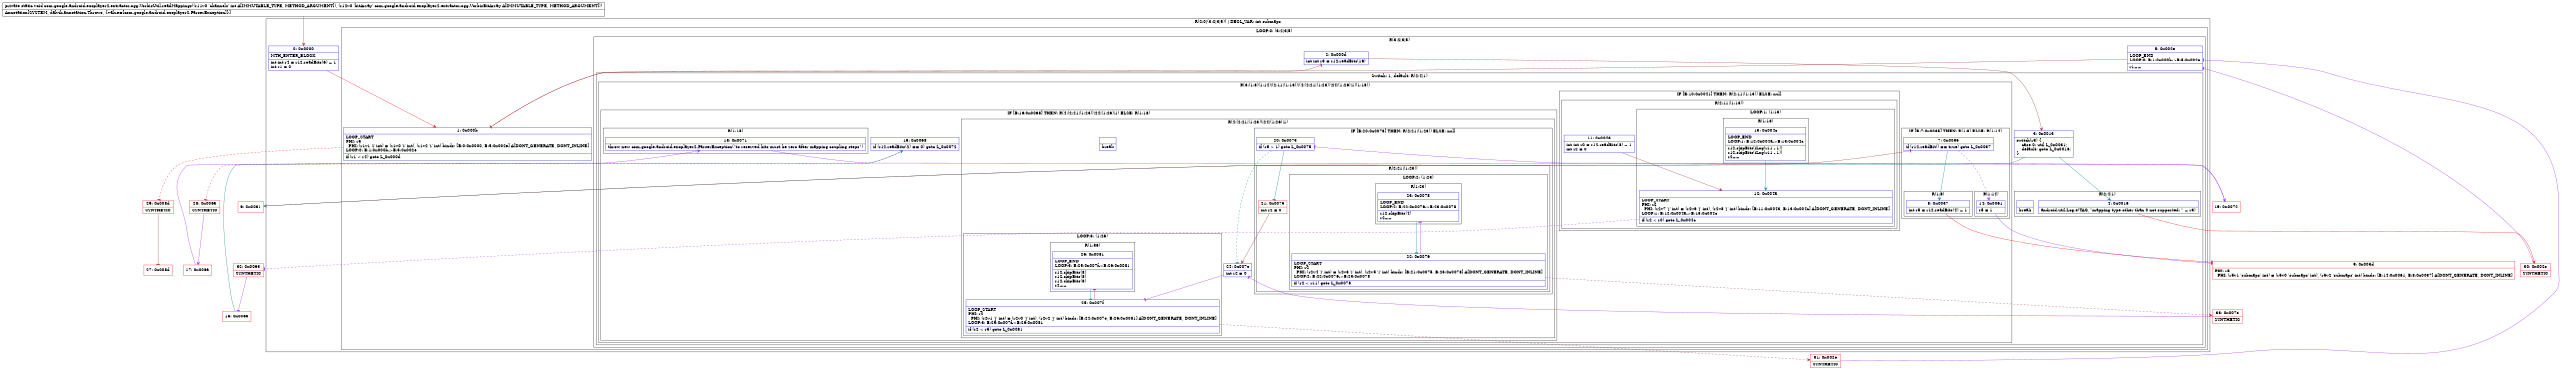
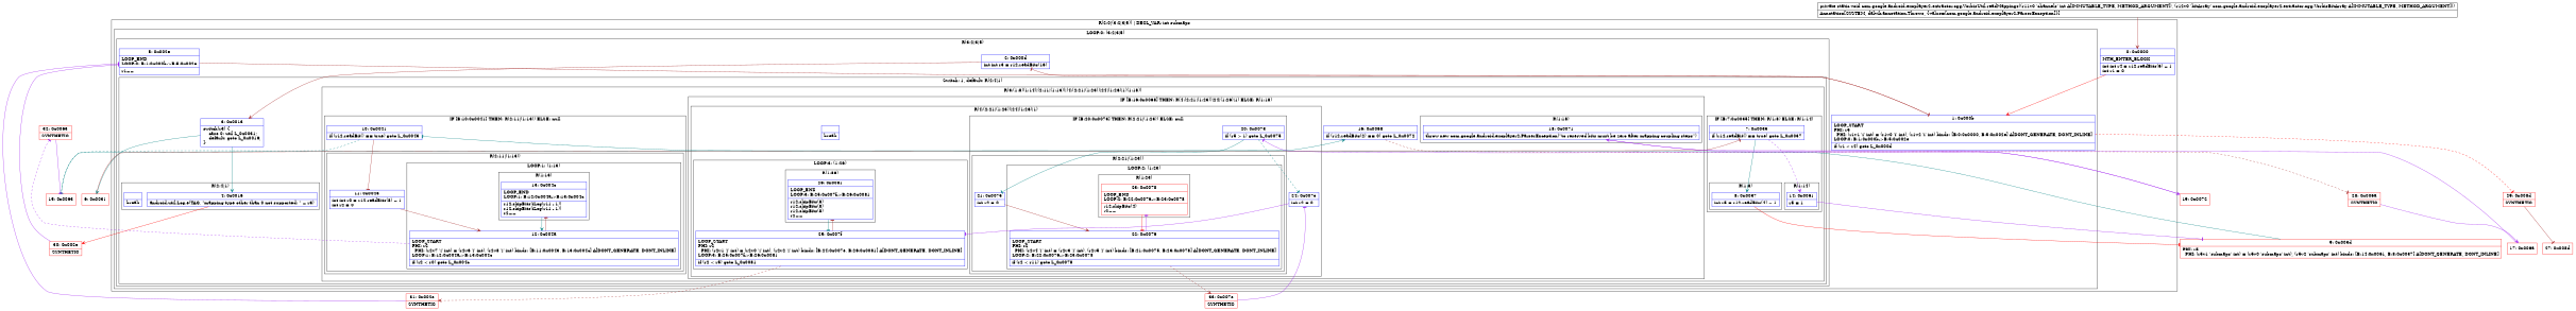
  digraph {
    node [color=blue shape=record]
    edge [arrowhead=tee color=brown]
    n1 [label="{8\:\ 0x0037|int r5 = r12.readBits(4) + 1\l}"]
    n2 [label="{14\:\ 0x0061|r5 = 1\l}"]
    n3 [label="{7\:\ 0x0035|if (r12.readBit() == true) goto L_0x0037\l}"]
    n4 [label="{13\:\ 0x004c|LOOP_END\lLOOP:1: B:12:0x004a\-\>B:13:0x004c\l|r12.skipBits(iLog(r11 \- 1))\lr12.skipBits(iLog(r11 \- 1))\lr2++\l}"]
    n5 [label="{12\:\ 0x004a|LOOP_START\lPHI: r2 \l  PHI: (r2v7 'j' int) = (r2v6 'j' int), (r2v8 'j' int) binds: [B:11:0x0043, B:13:0x004c] A[DONT_GENERATE, DONT_INLINE]\lLOOP:1: B:12:0x004a\-\>B:13:0x004c\l|if (r2 \< r0) goto L_0x004c\l}"]
    n6 [label="{11\:\ 0x0043|int int r0 = r12.readBits(8) + 1\lint r2 = 0\l}"]
-   n8 [label="{23\:\ 0x0078|LOOP_END\lLOOP:2: B:22:0x0076\-\>B:23:0x0078\l|r12.skipBits(4)\lr2++\l}"]
+   n7 [label="{10\:\ 0x0041|if (r12.readBit() == true) goto L_0x0043\l}"]
+   n8 [color=red label="{23\:\ 0x0078|LOOP_END\lLOOP:2: B:22:0x0076\-\>B:23:0x0078\l|r12.skipBits(4)\lr2++\l}"]
    n9 [label="{22\:\ 0x0076|LOOP_START\lPHI: r2 \l  PHI: (r2v4 'j' int) = (r2v3 'j' int), (r2v5 'j' int) binds: [B:21:0x0075, B:23:0x0078] A[DONT_GENERATE, DONT_INLINE]\lLOOP:2: B:22:0x0076\-\>B:23:0x0078\l|if (r2 \< r11) goto L_0x0078\l}"]
-   n10 [color=red label="{21\:\ 0x0075|int r2 = 0\l}"]
+   n10 [label="{21\:\ 0x0075|int r2 = 0\l}"]
    n11 [label="{20\:\ 0x0073|if (r5 \> 1) goto L_0x0075\l}"]
    n12 [label="{26\:\ 0x0081|LOOP_END\lLOOP:3: B:25:0x007f\-\>B:26:0x0081\l|r12.skipBits(8)\lr12.skipBits(8)\lr12.skipBits(8)\lr2++\l}"]
    n13 [label="{25\:\ 0x007f|LOOP_START\lPHI: r2 \l  PHI: (r2v1 'j' int) = (r2v0 'j' int), (r2v2 'j' int) binds: [B:24:0x007e, B:26:0x0081] A[DONT_GENERATE, DONT_INLINE]\lLOOP:3: B:25:0x007f\-\>B:26:0x0081\l|if (r2 \< r5) goto L_0x0081\l}"]
    n14 [label="{24\:\ 0x007e|int r2 = 0\l}"]
    n15 [label="{|break\l}"]
    n16 [label="{18\:\ 0x0071|throw new com.google.android.exoplayer2.ParserException(\"to reserved bits must be zero after mapping coupling steps\")\l}"]
    n17 [label="{16\:\ 0x0068|if (r12.readBits(2) == 0) goto L_0x0072\l}"]
    n18 [label="{4\:\ 0x0016|android.util.Log.e(TAG, \"mapping type other than 0 not supported: \" + r3)\l}"]
    n19 [label="{|break\l}"]
    n20 [label="{3\:\ 0x0013|switch(r3) \{\l    case 0: util L_0x0031;\l    default: goto L_0x0016;\l\}\l}"]
    n21 [label="{2\:\ 0x000d|int int r3 = r12.readBits(16)\l}"]
    n22 [label="{5\:\ 0x002e|LOOP_END\lLOOP:0: B:1:0x000b\-\>B:5:0x002e\l|r1++\l}"]
    n23 [label="{1\:\ 0x000b|LOOP_START\lPHI: r5 \l  PHI: (r1v1 'i' int) = (r1v0 'i' int), (r1v2 'i' int) binds: [B:0:0x0000, B:5:0x002e] A[DONT_GENERATE, DONT_INLINE]\lLOOP:0: B:1:0x000b\-\>B:5:0x002e\l|if (r1 \< r4) goto L_0x000d\l}"]
    n24 [label="{0\:\ 0x0000|MTH_ENTER_BLOCK\l|int int r4 = r12.readBits(6) + 1\lint r1 = 0\l}"]
    n25 [color=red label="{9\:\ 0x003d|PHI: r5 \l  PHI: (r5v1 'submaps' int) = (r5v0 'submaps' int), (r5v2 'submaps' int) binds: [B:14:0x0061, B:8:0x0037] A[DONT_GENERATE, DONT_INLINE]\l}"]
    n26 [color=red label="{32\:\ 0x0063|SYNTHETIC\l}"]
    n27 [color=red label="{15\:\ 0x0063}"]
    n28 [color=red label="{33\:\ 0x007e|SYNTHETIC\l}"]
    n29 [color=red label="{31\:\ 0x002e|SYNTHETIC\l}"]
    n30 [color=red label="{19\:\ 0x0072}"]
    n31 [color=red label="{28\:\ 0x006a|SYNTHETIC\l}"]
    n32 [color=red label="{30\:\ 0x002e|SYNTHETIC\l}"]
    n33 [color=red label="{6\:\ 0x0031}"]
    n34 [color=red label="{29\:\ 0x008d|SYNTHETIC\l}"]
    n35 [color=red label="{27\:\ 0x008d}"]
    n36 [color=red label="{17\:\ 0x006a}"]
    n37 [label="{private static void com.google.android.exoplayer2.extractor.ogg.VorbisUtil.readMappings((r11v0 'channels' int A[IMMUTABLE_TYPE, METHOD_ARGUMENT]), (r12v0 'bitArray' com.google.android.exoplayer2.extractor.ogg.VorbisBitArray A[IMMUTABLE_TYPE, METHOD_ARGUMENT]))  | Annotation[SYSTEM, dalvik.annotation.Throws, \{value=[com.google.android.exoplayer2.ParserException]\}]\l}" color=""]
    subgraph cluster_1 {
      label="R(2:0|(3:2|3|5)) | DECL_VAR: int submaps\l"
      n24
      subgraph cluster_2 {
        label="LOOP:0: (3:2|3|5)"
        n23
        subgraph cluster_3 {
          label="R(3:2|3|5)"
          n21
          n22
          subgraph cluster_4 {
            label="Switch: 1, default: R(2:4|1)"
            n20
            subgraph cluster_5 {
              label="R(3:(1:8)(1:14)|(2:11|(1:13))|(4:(2:21|(1:23))|24|(1:26)|1)(1:18))"
              subgraph cluster_6 {
                label="IF [B:7:0x0035] THEN: R(1:8) ELSE: R(1:14)"
                n3
                subgraph cluster_7 {
                  label="R(1:8)"
                  n1
                }
                subgraph cluster_8 {
                  label="R(1:14)"
                  n2
                }
              }
              subgraph cluster_9 {
                label="IF [B:10:0x0041] THEN: R(2:11|(1:13)) ELSE: null"
+               n7
                subgraph cluster_10 {
                  label="R(2:11|(1:13))"
                  n6
                  subgraph cluster_11 {
                    label="LOOP:1: (1:13)"
                    n5
                    subgraph cluster_12 {
                      label="R(1:13)"
                      n4
                    }
                  }
                }
              }
              subgraph cluster_13 {
                label="IF [B:16:0x0068] THEN: R(4:(2:21|(1:23))|24|(1:26)|1) ELSE: R(1:18)"
                n17
                subgraph cluster_14 {
                  label="R(4:(2:21|(1:23))|24|(1:26)|1)"
                  n14
                  n15
                  subgraph cluster_15 {
                    label="IF [B:20:0x0073] THEN: R(2:21|(1:23)) ELSE: null"
                    n11
                    subgraph cluster_16 {
                      label="R(2:21|(1:23))"
                      n10
                      subgraph cluster_17 {
                        label="LOOP:2: (1:23)"
                        n9
                        subgraph cluster_18 {
                          label="R(1:23)"
                          n8
                        }
                      }
                    }
                  }
                  subgraph cluster_19 {
                    label="LOOP:3: (1:26)"
                    n13
                    subgraph cluster_20 {
                      label="R(1:86)"
                      n12
                    }
                  }
                }
                subgraph cluster_21 {
                  label="R(1:18)"
                  n16
                }
              }
            }
            subgraph cluster_22 {
              label="R(2:4|1)"
              n18
              n19
            }
          }
        }
      }
    }
    n1 -> n25 [color=red]
    n2 -> n25 [color=purple]
    n3 -> n1 [arrowhead=vee color=teal]
    n3 -> n2 [arrowhead=vee color=purple style=dashed]
    n4 -> n5 [arrowhead=vee color=teal]
+   n5 -> n4
    n5 -> n26 [color=purple style=dashed]
    n6 -> n5 [arrowhead=vee]
-   n8 -> n9 [color=teal]
+   n7 -> n6
+   n7 -> n27 [color=teal style=dashed]
+   n8 -> n9 [color=red]
    n9 -> n8 [color=purple]
    n9 -> n28 [arrowhead=vee style=dashed]
-   n10 -> n14 [arrowhead=vee]
+   n10 -> n9 [arrowhead=vee]
    n11 -> n10 [color=teal]
    n11 -> n14 [color=teal style=dashed]
    n12 -> n13 [color=teal]
    n13 -> n12
    n13 -> n29 [arrowhead=vee style=dashed]
    n14 -> n13 [color=purple]
    n16 -> n30 [arrowhead=vee color=purple]
    n17 -> n31 [style=dashed]
    n18 -> n32 [arrowhead=vee color=red]
    n20 -> n18 [arrowhead=vee color=teal]
    n20 -> n33 [arrowhead=vee color=teal]
    n21 -> n20 [arrowhead=vee]
    n22 -> n23
    n23 -> n21
    n23 -> n34 [color=red style=dashed]
    n24 -> n23 [arrowhead=vee color=red]
+   n25 -> n7 [color=teal]
    n26 -> n27 [color=purple]
    n27 -> n17 [arrowhead=vee color=teal]
    n28 -> n14 [color=purple]
    n29 -> n22 [color=purple]
    n30 -> n11 [color=purple]
    n31 -> n36 [arrowhead=vee color=purple]
    n32 -> n22 [color=purple]
    n33 -> n3
    n34 -> n35
    n36 -> n16 [arrowhead=vee color=purple]
    n37 -> n24 [arrowhead=vee]
  }
